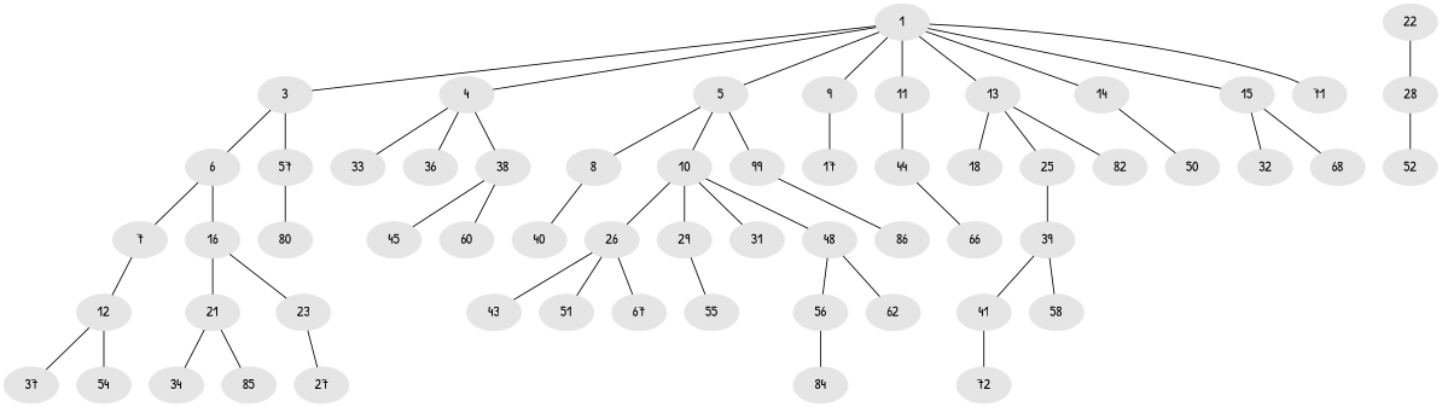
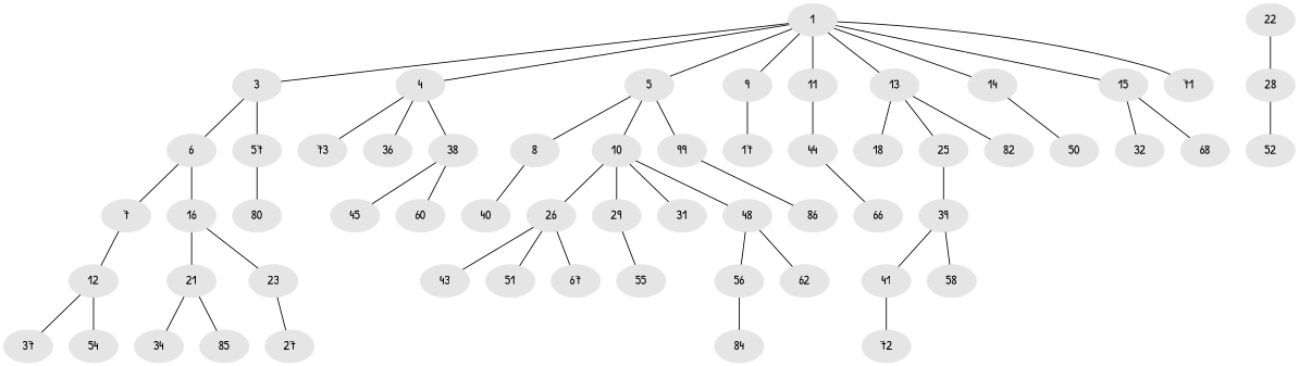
  graph {
    fontname="Patrick Hand"
    node [color=gray90 fontname="Patrick Hand" style=filled]
    edge [fontname="Patrick Hand"]
    1 [super="+2"]
    3
    4
    5
    9 [super="+49"]
    11
    13
    14
    15
    71
    6
    57
-   33 [super="+63"]
+   33 [super="+63" label=73]
    36 [super="+76"]
    38
    8 [super="+35"]
    10 [super="+19"]
    n18 [label=99 super="+61"]
    17
    44
    18 [super="+24"]
    25 [super="+70+83"]
    82
    50
    32 [super="+46"]
    68
    7
    16 [super="+42"]
    80
    22
    28
    45
    60
    40
    26 [super="+47"]
    29
    31
    48 [super="+77"]
    86
    12
    21 [super="+30"]
    23 [super="+53"]
    37
    54 [super="+64"]
    43
    51
    67 [super="+74"]
    55
    56
    62
    66
    39
    34
    85
    27
    52
    41
    58
    72
    84
    1 -- 3
    1 -- 4
    1 -- 5
    1 -- 9
    1 -- 11
    1 -- 13
    1 -- 14
    1 -- 15
    1 -- 71
    3 -- 6
    3 -- 57
    4 -- 33
    4 -- 36
    4 -- 38
    5 -- 8
    5 -- 10
    5 -- n18
    9 -- 17
    11 -- 44
    13 -- 18
    13 -- 25
    13 -- 82
    14 -- 50
    15 -- 32
    15 -- 68
    6 -- 7
    6 -- 16
    57 -- 80
    38 -- 45
    38 -- 60
    8 -- 40
    10 -- 26
    10 -- 29
    10 -- 31
    10 -- 48
    n18 -- 86
    44 -- 66
    25 -- 39
    7 -- 12
    16 -- 21
    16 -- 23
    22 -- 28
    28 -- 52
    26 -- 43
    26 -- 51
    26 -- 67
    29 -- 55
    48 -- 56
    48 -- 62
    12 -- 37
    12 -- 54
    21 -- 34
    21 -- 85
    23 -- 27
    56 -- 84
    39 -- 41
    39 -- 58
    41 -- 72
  }
